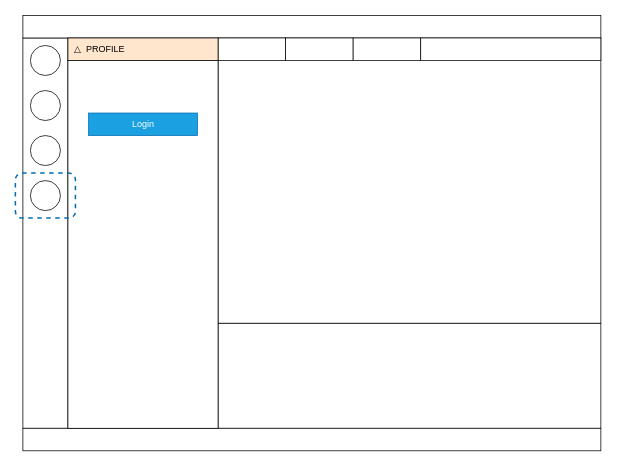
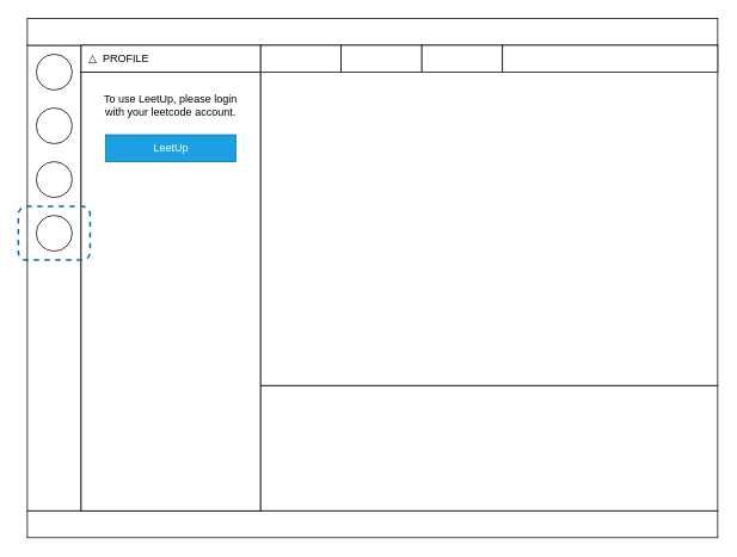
  <mxCell id="0" />
  <mxCell id="1" parent="0" />
  <mxCell id="2" value="" style="rounded=0;whiteSpace=wrap;html=1;" vertex="1" parent="1"><mxGeometry x="90" y="50" width="200" height="520" as="geometry" /></mxCell>
  <mxCell id="3" value="" style="rounded=0;whiteSpace=wrap;html=1;" vertex="1" parent="1"><mxGeometry x="30" y="50" width="60" height="520" as="geometry" /></mxCell>
  <mxCell id="4" value="" style="rounded=0;whiteSpace=wrap;html=1;" vertex="1" parent="1"><mxGeometry x="290" y="430" width="510" height="140" as="geometry" /></mxCell>
  <mxCell id="5" value="" style="rounded=0;whiteSpace=wrap;html=1;" vertex="1" parent="1"><mxGeometry x="290" y="50" width="510" height="380" as="geometry" /></mxCell>
  <mxCell id="6" value="" style="rounded=0;whiteSpace=wrap;html=1;" vertex="1" parent="1"><mxGeometry x="30" y="20" width="770" height="30" as="geometry" /></mxCell>
  <mxCell id="7" value="" style="rounded=0;whiteSpace=wrap;html=1;" vertex="1" parent="1"><mxGeometry x="30" y="570" width="770" height="30" as="geometry" /></mxCell>
  <mxCell id="8" value="" style="rounded=0;whiteSpace=wrap;html=1;strokeColor=default;" vertex="1" parent="1"><mxGeometry x="290" y="50" width="90" height="30" as="geometry" /></mxCell>
  <mxCell id="9" value="" style="rounded=0;whiteSpace=wrap;html=1;" vertex="1" parent="1"><mxGeometry x="380" y="50" width="90" height="30" as="geometry" /></mxCell>
  <mxCell id="10" value="" style="rounded=0;whiteSpace=wrap;html=1;" vertex="1" parent="1"><mxGeometry x="470" y="50" width="90" height="30" as="geometry" /></mxCell>
  <mxCell id="11" value="" style="rounded=0;whiteSpace=wrap;html=1;" vertex="1" parent="1"><mxGeometry x="560" y="50" width="240" height="30" as="geometry" /></mxCell>
  <mxCell id="12" value="" style="ellipse;whiteSpace=wrap;html=1;aspect=fixed;strokeColor=default;" vertex="1" parent="1"><mxGeometry x="40" y="60" width="40" height="40" as="geometry" /></mxCell>
  <mxCell id="13" value="" style="ellipse;whiteSpace=wrap;html=1;aspect=fixed;strokeColor=default;" vertex="1" parent="1"><mxGeometry x="40" y="120" width="40" height="40" as="geometry" /></mxCell>
  <mxCell id="14" value="" style="ellipse;whiteSpace=wrap;html=1;aspect=fixed;strokeColor=default;" vertex="1" parent="1"><mxGeometry x="40" y="180" width="40" height="40" as="geometry" /></mxCell>
  <mxCell id="15" value="" style="ellipse;whiteSpace=wrap;html=1;aspect=fixed;strokeColor=default;" vertex="1" parent="1"><mxGeometry x="40" y="240" width="40" height="40" as="geometry" /></mxCell>
- <mxCell id="16" value="&amp;nbsp; △&amp;nbsp; PROFILE" style="rounded=0;whiteSpace=wrap;html=1;strokeColor=default;align=left;fillColor=#ffe6cc;" vertex="1" parent="1"><mxGeometry x="90" y="50" width="200" height="30" as="geometry" /></mxCell>
+ <mxCell id="16" value="&amp;nbsp; △&amp;nbsp; PROFILE" style="rounded=0;whiteSpace=wrap;html=1;strokeColor=default;align=left;" vertex="1" parent="1"><mxGeometry x="90" y="50" width="200" height="30" as="geometry" /></mxCell>
  <mxCell id="17" value="" style="rounded=0;whiteSpace=wrap;html=1;strokeColor=default;" vertex="1" parent="1"><mxGeometry x="90" y="80" width="200" height="490" as="geometry" /></mxCell>
- <mxCell id="18" value="Login" style="rounded=0;whiteSpace=wrap;html=1;strokeColor=#006EAF;fillColor=#1ba1e2;fontColor=#ffffff;" vertex="1" parent="1"><mxGeometry x="117.5" y="150" width="145" height="30" as="geometry" /></mxCell>
+ <mxCell id="18" value="LeetUp" style="rounded=0;whiteSpace=wrap;html=1;strokeColor=#006EAF;fillColor=#1ba1e2;fontColor=#ffffff;" vertex="1" parent="1"><mxGeometry x="117.5" y="150" width="145" height="30" as="geometry" /></mxCell>
+ <mxCell id="19" value="To use LeetUp, please login with your leetcode account." style="text;html=1;strokeColor=none;fillColor=none;align=center;verticalAlign=middle;whiteSpace=wrap;rounded=0;" vertex="1" parent="1"><mxGeometry x="110" y="97" width="160" height="40" as="geometry" /></mxCell>
  <mxCell id="20" value="" style="rounded=1;whiteSpace=wrap;html=1;strokeColor=#006EAF;fillColor=none;dashed=1;fontColor=#ffffff;strokeWidth=2;" vertex="1" parent="1"><mxGeometry x="20" y="230" width="80" height="60" as="geometry" /></mxCell>
